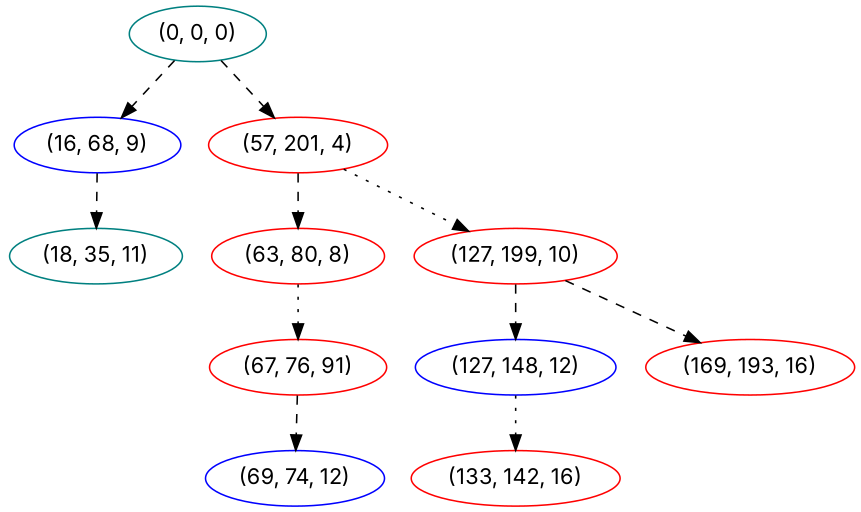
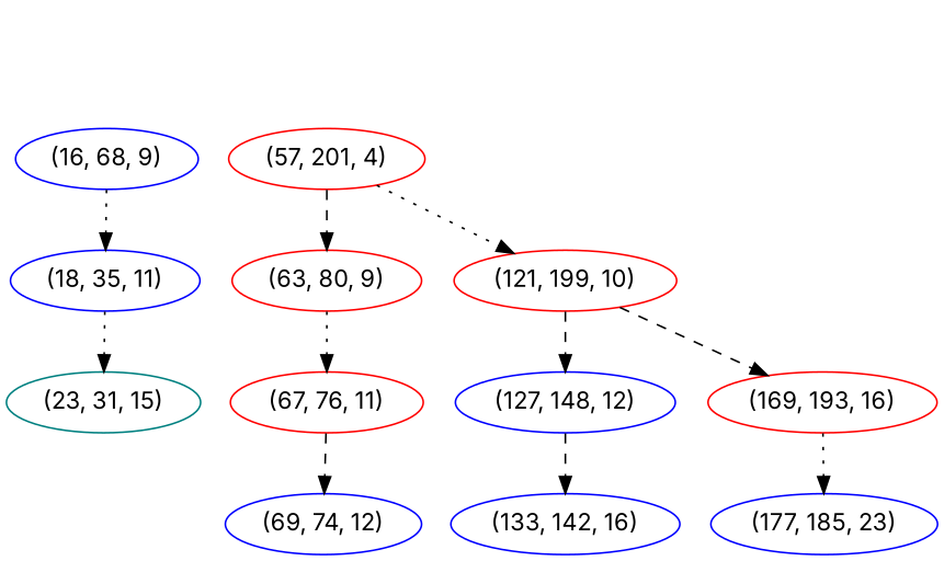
  digraph {
    fontname=Inter
    node [color=red fontname=Inter]
    edge [fontname=Inter style=dashed]
-   "(0, 0, 0)" [color=teal]
    n2 [color=blue label="(16, 68, 9)"]
    n3 [label="(57, 201, 4)"]
-   "(18, 35, 11)" [color=teal]
-   "(63, 80, 8)"
-   "(121, 199, 10)" [label="(127, 199, 10)"]
-   "(67, 76, 11)" [label="(67, 76, 91)"]
+   "(18, 35, 11)" [color=blue]
+   "(63, 80, 8)" [label="(63, 80, 9)"]
+   "(121, 199, 10)"
+   "(23, 31, 15)" [color=teal]
+   "(67, 76, 11)"
    "(127, 148, 12)" [color=blue]
    "(169, 193, 16)"
    "(69, 74, 12)" [color=blue]
-   "(133, 142, 16)"
-   "(0, 0, 0)" -> n2
-   "(0, 0, 0)" -> n3
-   n2 -> "(18, 35, 11)"
+   "(133, 142, 16)" [color=blue]
+   "(177, 185, 23)" [color=blue]
+   n2 -> "(18, 35, 11)" [style=dotted]
    n3 -> "(63, 80, 8)"
    n3 -> "(121, 199, 10)" [style=dotted]
+   "(18, 35, 11)" -> "(23, 31, 15)" [style=dotted]
    "(63, 80, 8)" -> "(67, 76, 11)" [style=dotted]
    "(121, 199, 10)" -> "(127, 148, 12)"
    "(121, 199, 10)" -> "(169, 193, 16)"
    "(67, 76, 11)" -> "(69, 74, 12)"
-   "(127, 148, 12)" -> "(133, 142, 16)" [style=dotted]
+   "(127, 148, 12)" -> "(133, 142, 16)"
+   "(169, 193, 16)" -> "(177, 185, 23)" [style=dotted]
  }
